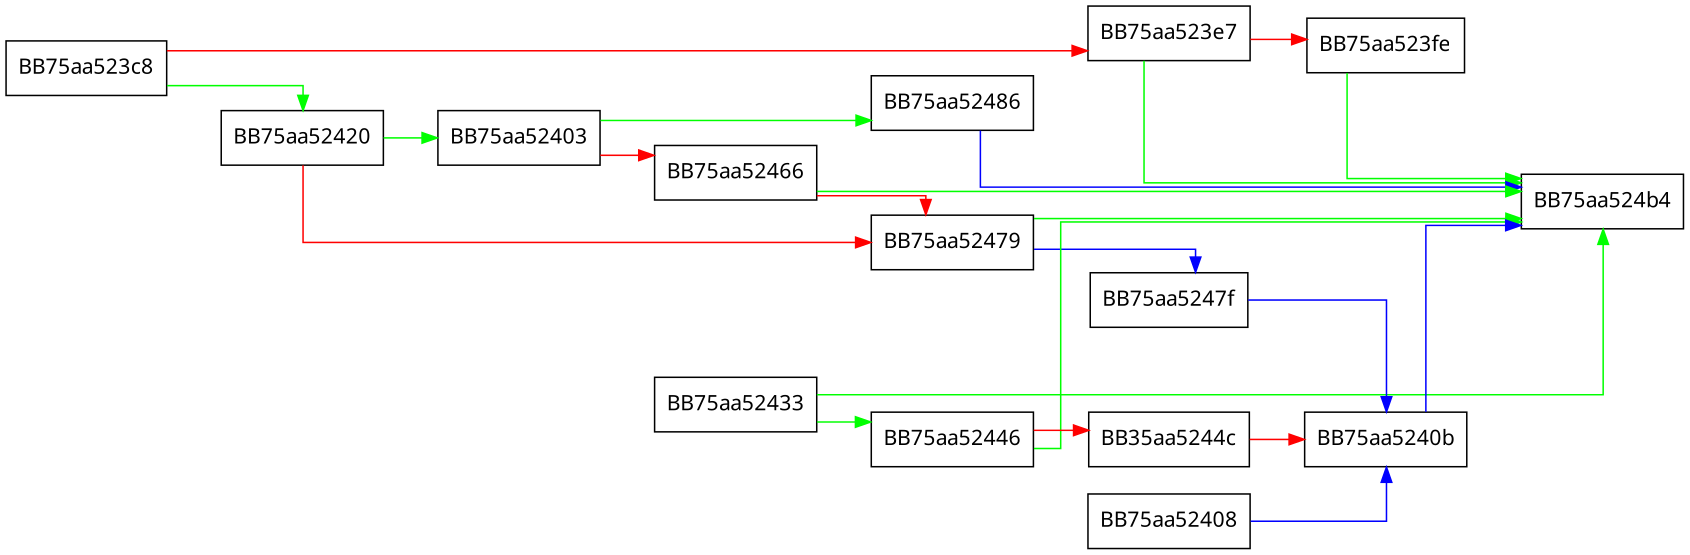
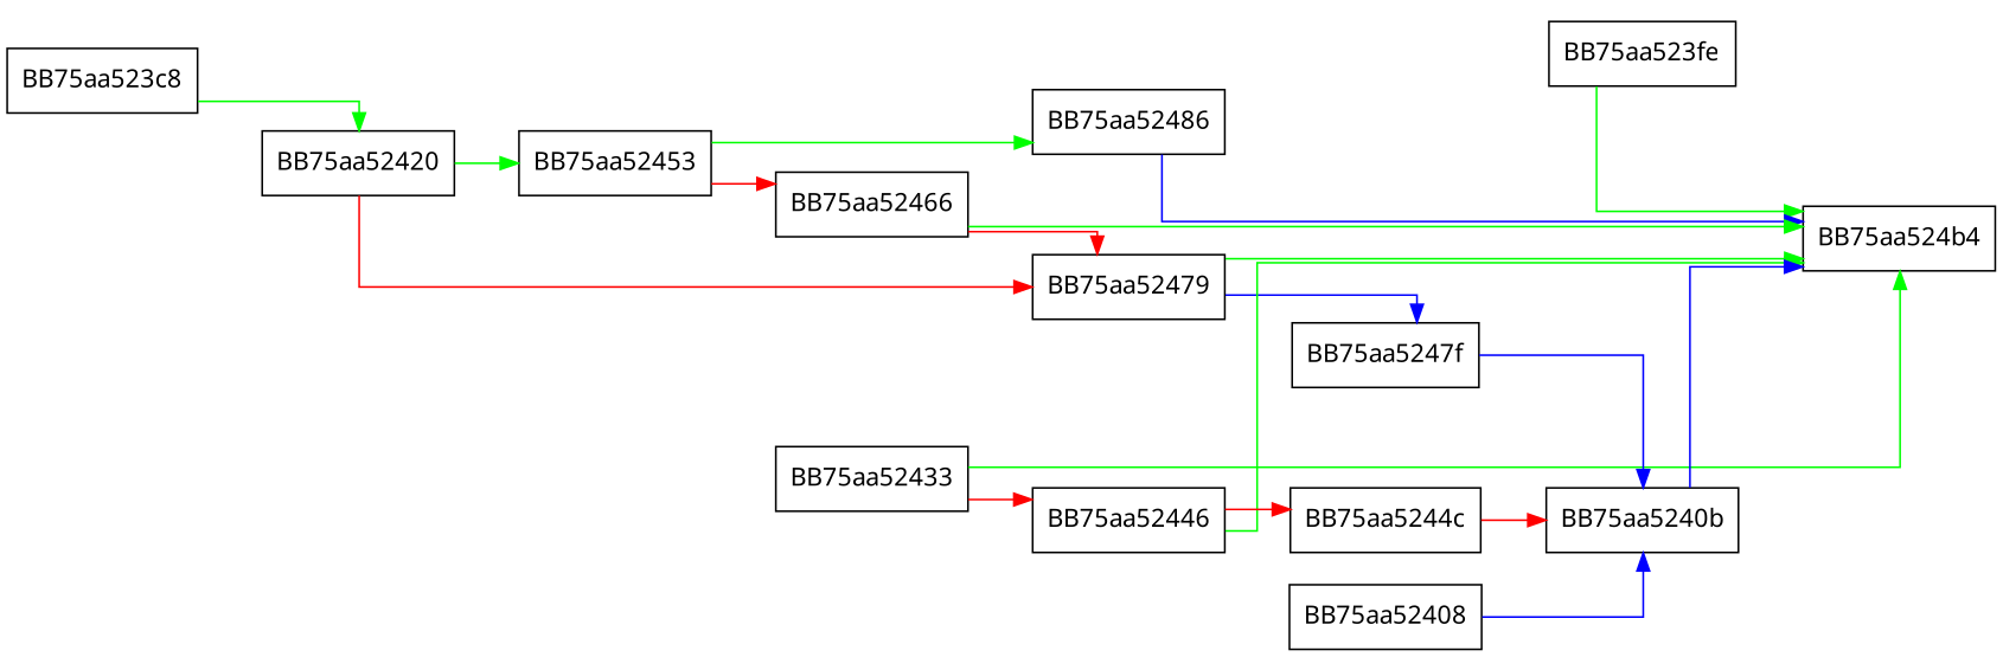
  digraph {
    fontname="Noto Sans"
    rankdir=LR
    splines=ortho
    node [fontname="Noto Sans" shape=box]
    edge [color=green fontname="Noto Sans"]
    BB75aa523c8
    BB75aa52420
-   BB75aa523e7
-   BB75aa52453 [label=BB75aa52403]
+   BB75aa52453
    BB75aa52479
    BB75aa524b4
    BB75aa523fe
    BB75aa52486
    BB75aa52466
    BB75aa52433
    BB75aa52446
    BB75aa52408
    BB75aa5240b
-   BB75aa5244c [label=BB35aa5244c]
+   BB75aa5244c
    BB75aa5247f
    BB75aa523c8 -> BB75aa52420
-   BB75aa523c8 -> BB75aa523e7 [color=red]
    BB75aa52420 -> BB75aa52453
    BB75aa52420 -> BB75aa52479 [color=red]
-   BB75aa523e7 -> BB75aa524b4
-   BB75aa523e7 -> BB75aa523fe [color=red]
    BB75aa52453 -> BB75aa52486
    BB75aa52453 -> BB75aa52466 [color=red]
    BB75aa52479 -> BB75aa524b4
    BB75aa52479 -> BB75aa5247f [color=blue]
    BB75aa523fe -> BB75aa524b4
    BB75aa52486 -> BB75aa524b4 [color=blue]
    BB75aa52466 -> BB75aa52479 [color=red]
    BB75aa52466 -> BB75aa524b4
    BB75aa52433 -> BB75aa524b4
-   BB75aa52433 -> BB75aa52446
+   BB75aa52433 -> BB75aa52446 [color=red]
    BB75aa52446 -> BB75aa524b4
    BB75aa52446 -> BB75aa5244c [color=red]
    BB75aa52408 -> BB75aa5240b [color=blue]
    BB75aa5240b -> BB75aa524b4 [color=blue]
    BB75aa5244c -> BB75aa5240b [color=red]
    BB75aa5247f -> BB75aa5240b [color=blue]
  }
